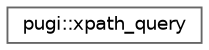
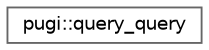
  digraph {
    rankdir=LR
-   n1 [color=grey40 fillcolor=white fontname=Helvetica fontsize=10 height=0.2 label="pugi::xpath_query" shape=box style=filled width=0.4]
+   n1 [color=grey40 fillcolor=white fontname=Helvetica fontsize=10 height=0.2 label="pugi::query_query" shape=box style=filled width=0.4]
  }
